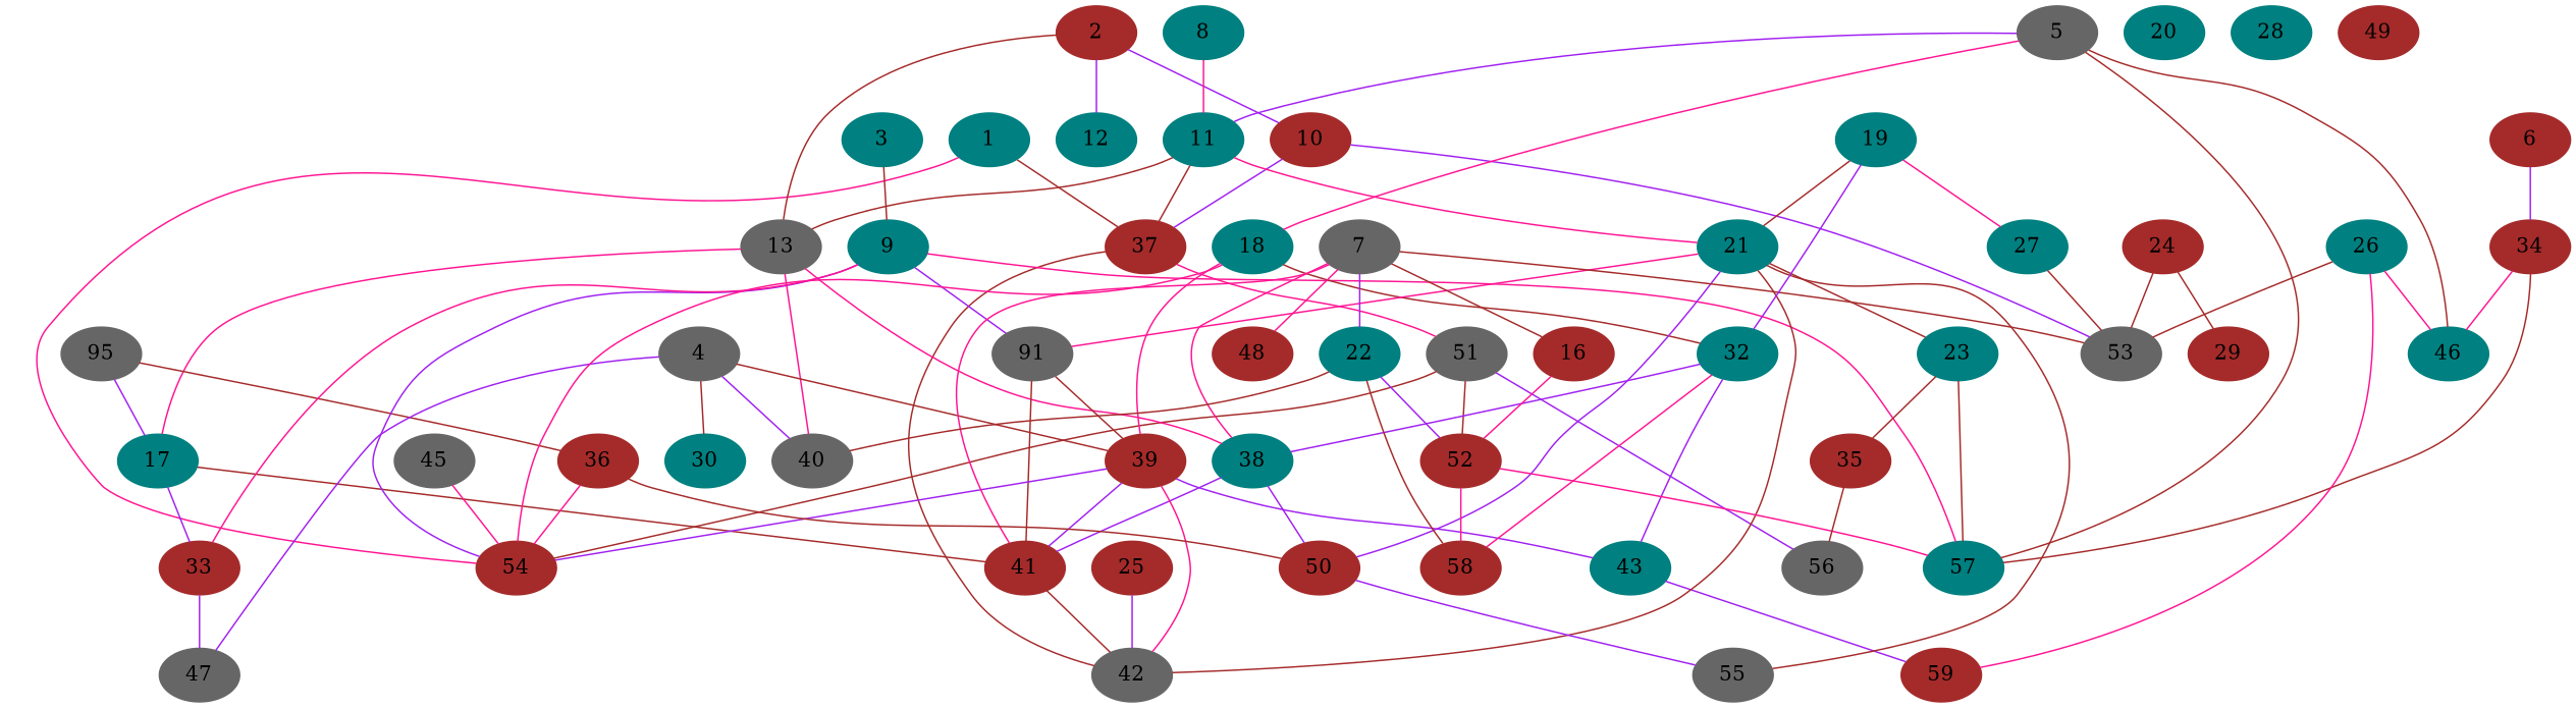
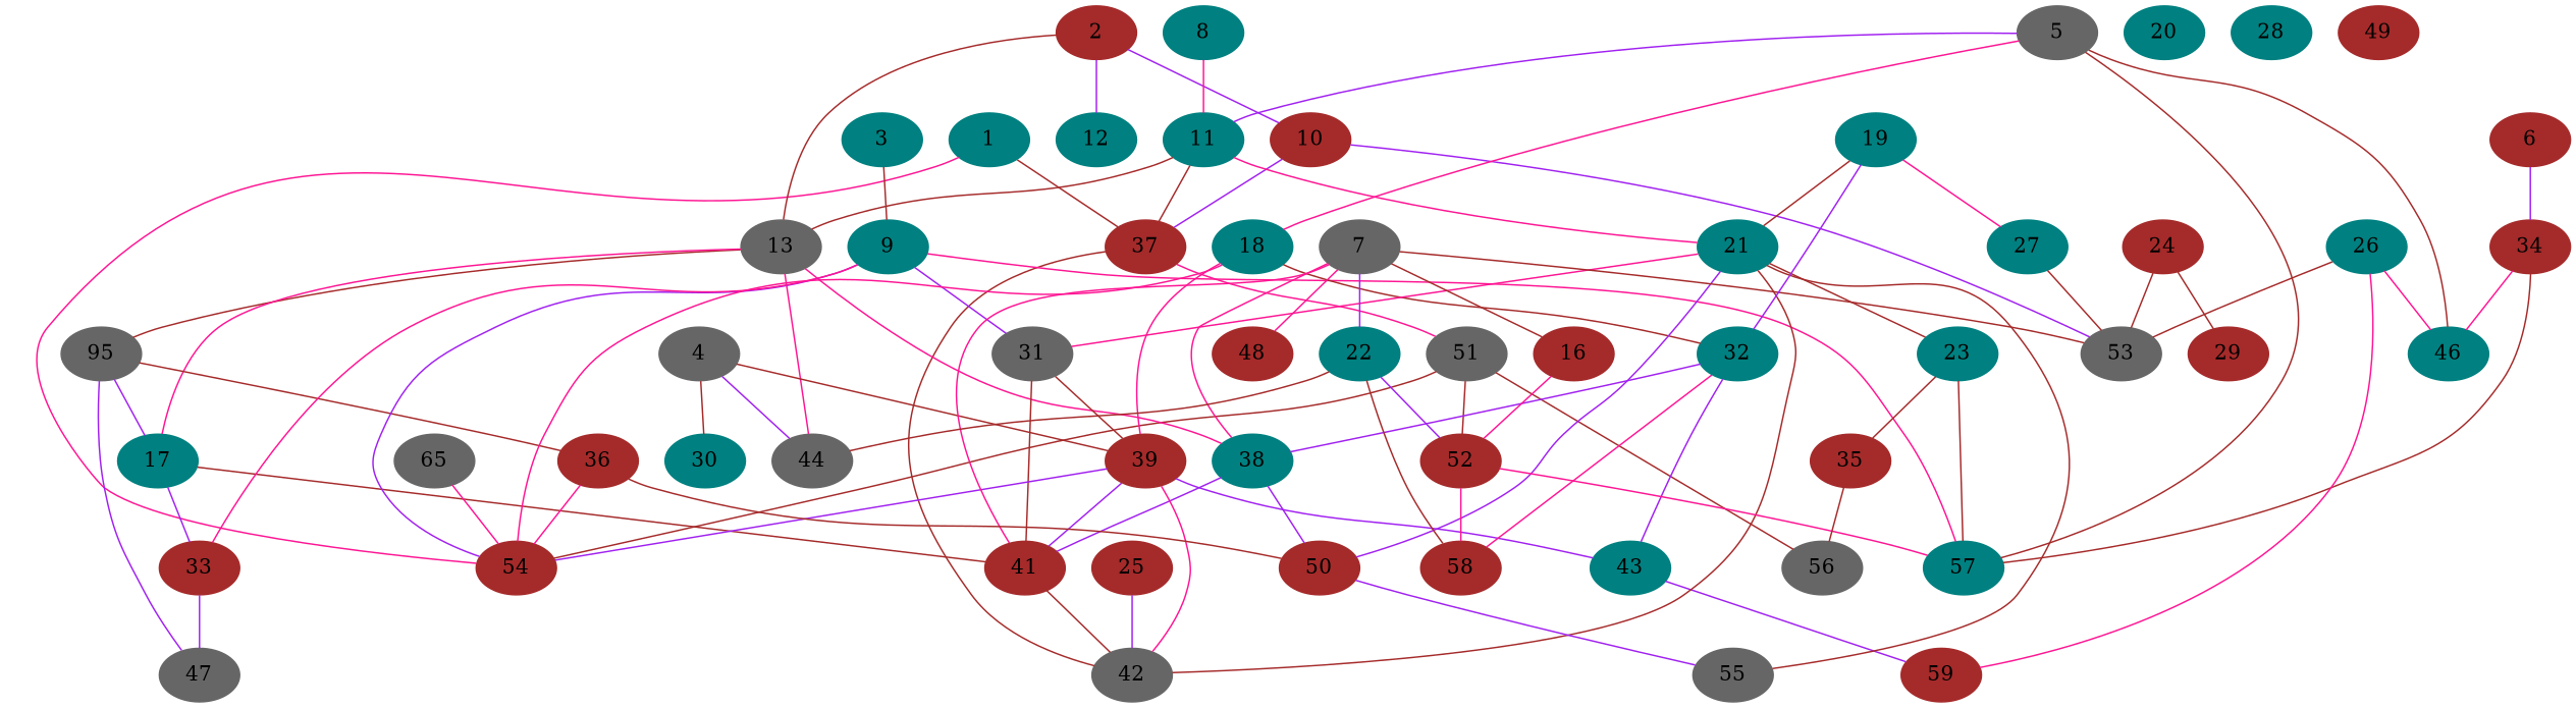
  graph {
    node [color=teal style=filled]
    edge [color=brown]
    37 [color=brown]
    1
    54 [color=brown]
    42 [color=gray40]
    51 [color=gray40]
    2 [color=brown]
    10 [color=brown]
    12
    13 [color=gray40]
    53 [color=gray40]
    38
    n12 [color=gray40 label=95]
    17
-   44 [color=gray40 label=40]
+   44 [color=gray40]
    3
    9
    57
-   31 [color=gray40 label=91]
+   31 [color=gray40]
    33 [color=brown]
    4 [color=gray40]
    30
    39 [color=brown]
    47 [color=gray40]
    41 [color=brown]
    43
    5 [color=gray40]
    11
    18
    46
    21
    32
    6 [color=brown]
    34 [color=brown]
    7 [color=gray40]
    16 [color=brown]
    22
    48 [color=brown]
    52 [color=brown]
    58 [color=brown]
    50 [color=brown]
    8
    23
    55 [color=gray40]
    36 [color=brown]
    27
    19
    20
    35 [color=brown]
    56 [color=gray40]
    24 [color=brown]
    29 [color=brown]
    25 [color=brown]
    26
    59 [color=brown]
    28
-   45 [color=gray40]
+   45 [color=gray40 label=65]
    49 [color=brown]
    37 -- 42
    37 -- 51 [color=deeppink]
    1 -- 37
    1 -- 54 [color=deeppink]
    51 -- 54
    51 -- 52
-   51 -- 56 [color=purple]
+   51 -- 56
    2 -- 10 [color=purple]
    2 -- 12 [color=purple]
    2 -- 13
    10 -- 37 [color=purple]
    10 -- 53 [color=purple]
    13 -- 38 [color=deeppink]
+   13 -- n12
    13 -- 17 [color=deeppink]
    13 -- 44 [color=deeppink]
    38 -- 41 [color=purple]
    38 -- 50 [color=purple]
    n12 -- 17 [color=purple]
    n12 -- 36
    17 -- 33 [color=purple]
    17 -- 41
    3 -- 9
    9 -- 54 [color=purple]
    9 -- 57 [color=deeppink]
    9 -- 31 [color=purple]
    9 -- 33 [color=deeppink]
    31 -- 39
    31 -- 41
    33 -- 47 [color=purple]
    4 -- 44 [color=purple]
    4 -- 30
    4 -- 39
-   4 -- 47 [color=purple]
+   n12 -- 47 [color=purple]
    39 -- 54 [color=purple]
    39 -- 42 [color=deeppink]
    39 -- 41 [color=purple]
    39 -- 43 [color=purple]
    41 -- 42
    43 -- 59 [color=purple]
    5 -- 57
    5 -- 11 [color=purple]
    5 -- 18 [color=deeppink]
    5 -- 46
    11 -- 37
    11 -- 13
    11 -- 21 [color=deeppink]
    18 -- 54 [color=deeppink]
    18 -- 39 [color=deeppink]
    18 -- 32
    21 -- 42
    21 -- 31 [color=deeppink]
    21 -- 50 [color=purple]
    21 -- 23
    21 -- 55
    32 -- 38 [color=purple]
    32 -- 43 [color=purple]
    32 -- 58 [color=deeppink]
    6 -- 34 [color=purple]
    34 -- 57
    34 -- 46 [color=deeppink]
    7 -- 53
    7 -- 38 [color=deeppink]
    7 -- 41 [color=deeppink]
    7 -- 16
    7 -- 22 [color=purple]
    7 -- 48 [color=deeppink]
    16 -- 52 [color=deeppink]
    22 -- 44
    22 -- 52 [color=purple]
    22 -- 58
    52 -- 57 [color=deeppink]
    52 -- 58 [color=deeppink]
    50 -- 55 [color=purple]
    8 -- 11 [color=deeppink]
    23 -- 57
    23 -- 35
    36 -- 54 [color=deeppink]
    36 -- 50
    27 -- 53
    19 -- 21
    19 -- 32 [color=purple]
    19 -- 27 [color=deeppink]
    35 -- 56
    24 -- 53
    24 -- 29
    25 -- 42 [color=purple]
    26 -- 53
    26 -- 46 [color=deeppink]
    26 -- 59 [color=deeppink]
    45 -- 54 [color=deeppink]
  }
